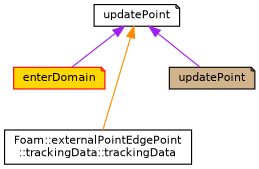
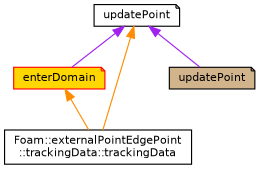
  digraph {
    rankdir=TB
    node [color=black fillcolor=white fontname=Helvetica fontsize=10 shape=note style=filled]
    edge [color=purple dir=back fontname=Helvetica fontsize=10 labelfontname=Helvetica labelfontsize=10 style=solid]
    n1 [fontcolor=black height=0.2 label=updatePoint width=0.4]
    n2 [color=red height=0.2 label=enterDomain width=0.4 fillcolor=gold]
    n3 [height=0.2 label="Foam::externalPointEdgePoint\l::trackingData::trackingData" shape=box width=0.4]
    n4 [height=0.2 label=updatePoint width=0.4 fillcolor=tan]
    n1 -> n2
    n1 -> n3 [color=darkorange]
    n1 -> n4
+   n2 -> n3 [color=darkorange]
  }
